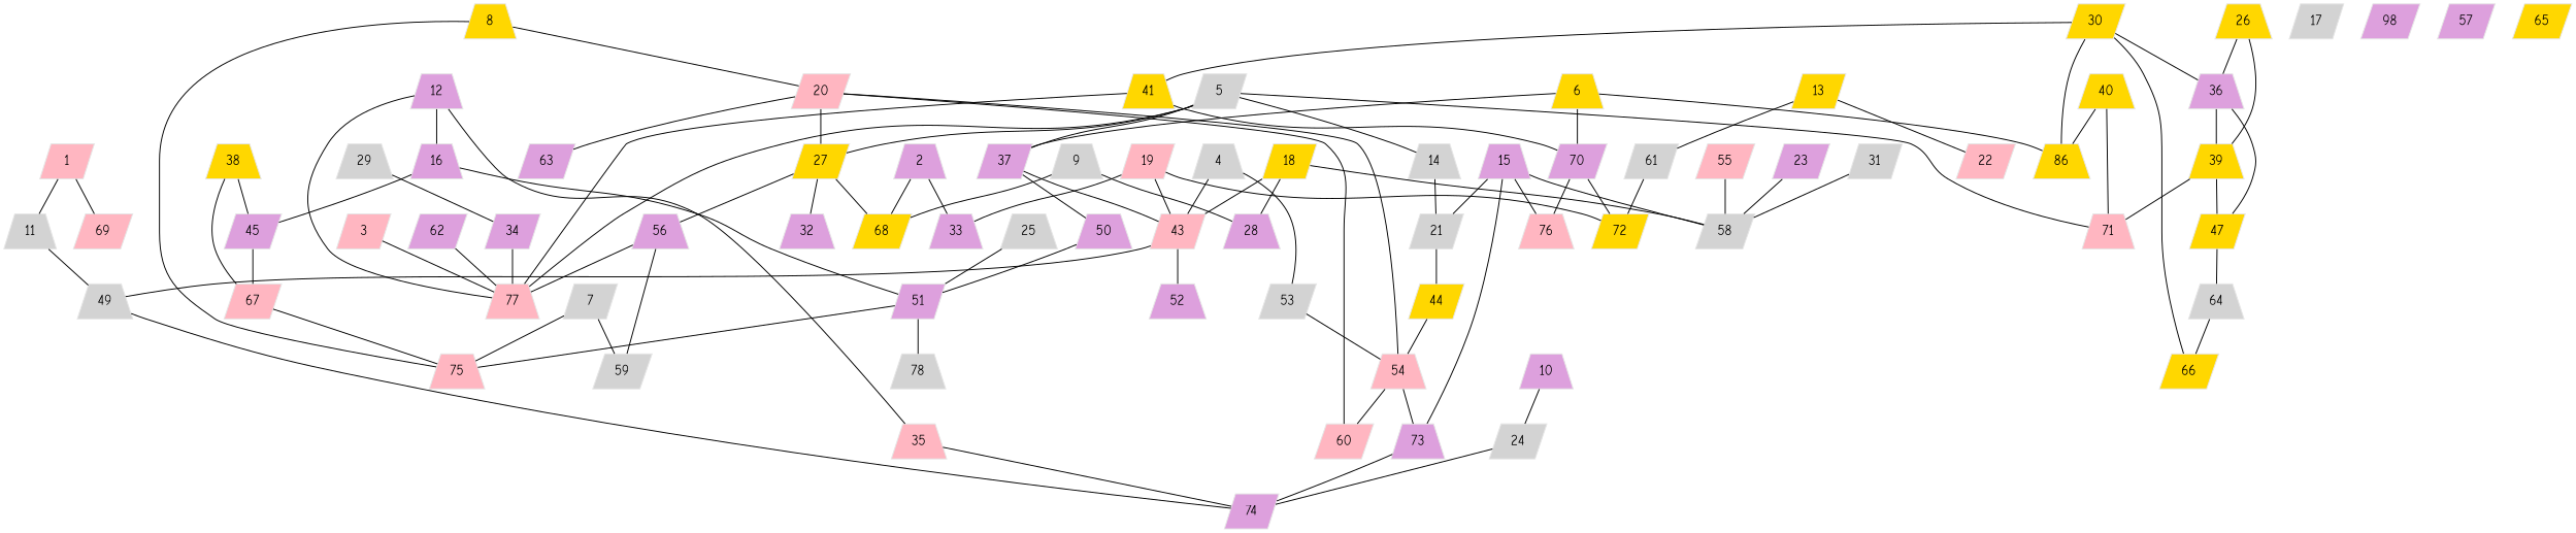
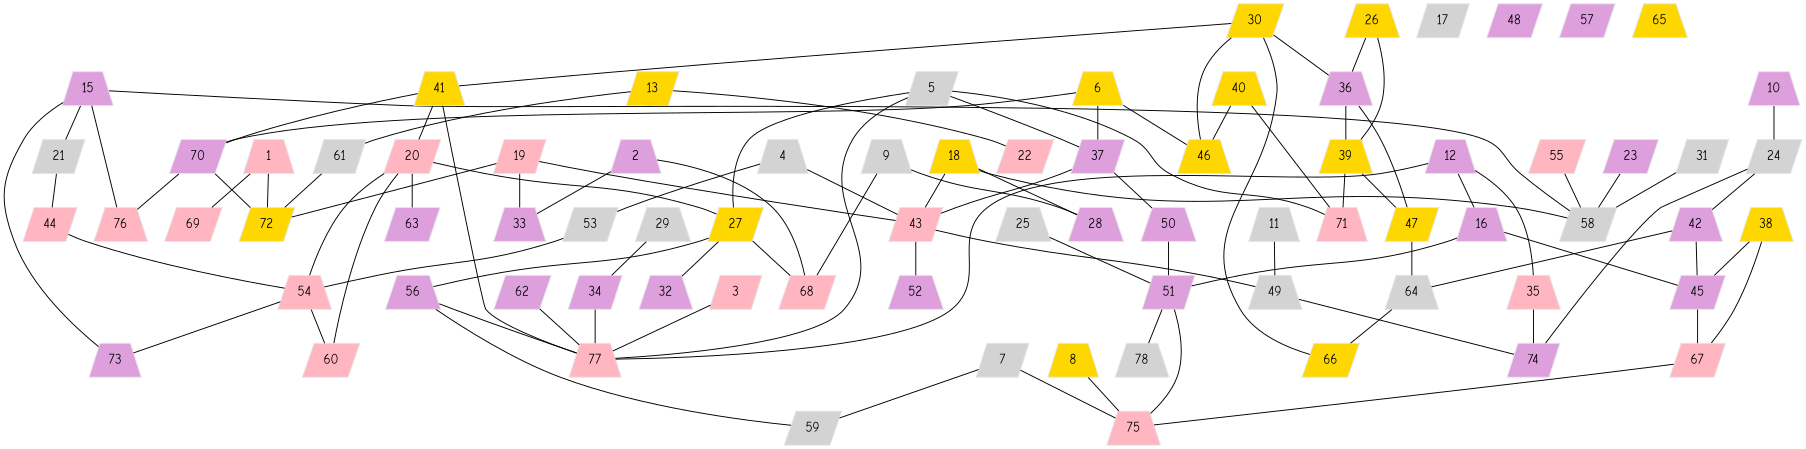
  graph {
    fontname="Comic Neue"
    node [color=gray90 fillcolor=plum fontname="Comic Neue" shape=parallelogram style=filled]
    edge [fontname="Comic Neue"]
-   1 [fillcolor=lightpink]
+   1 [fillcolor=lightpink shape=trapezium]
    69 [fillcolor=lightpink]
    72 [fillcolor=gold]
    2 [shape=trapezium]
    33 [shape=trapezium]
-   68 [fillcolor=gold]
+   68 [fillcolor=lightpink]
    3 [fillcolor=lightpink]
    77 [fillcolor=lightpink shape=trapezium]
    4 [fillcolor=lightgrey shape=trapezium]
    43 [fillcolor=lightpink]
    53 [fillcolor=lightgrey]
    49 [fillcolor=lightgrey shape=trapezium]
    52 [shape=trapezium]
    54 [fillcolor=lightpink shape=trapezium]
    5 [fillcolor=lightgrey]
-   14 [fillcolor=lightgrey shape=trapezium]
    27 [fillcolor=gold]
    37
    71 [fillcolor=lightpink shape=trapezium]
    21 [fillcolor=lightgrey]
    32 [shape=trapezium]
    56 [shape=trapezium]
    50 [shape=trapezium]
    6 [fillcolor=gold shape=trapezium]
-   46 [fillcolor=gold shape=trapezium label=86]
+   46 [fillcolor=gold shape=trapezium]
    70
    76 [fillcolor=lightpink shape=trapezium]
    7 [fillcolor=lightgrey]
    59 [fillcolor=lightgrey]
    75 [fillcolor=lightpink shape=trapezium]
    8 [fillcolor=gold shape=trapezium]
    20 [fillcolor=lightpink]
    60 [fillcolor=lightpink]
    63
    9 [fillcolor=lightgrey shape=trapezium]
    28 [shape=trapezium]
    10 [shape=trapezium]
    24 [fillcolor=lightgrey]
+   42 [shape=trapezium]
    74
    11 [fillcolor=lightgrey shape=trapezium]
    12 [shape=trapezium]
    16 [shape=trapezium]
    35 [fillcolor=lightpink shape=trapezium]
    45
    51
    13 [fillcolor=gold]
    22 [fillcolor=lightpink]
    61 [fillcolor=lightgrey]
-   44 [fillcolor=gold]
+   44 [fillcolor=lightpink]
    15 [shape=trapezium]
    58 [fillcolor=lightgrey]
    73 [shape=trapezium]
    67 [fillcolor=lightpink]
    78 [fillcolor=lightgrey shape=trapezium]
    17 [fillcolor=lightgrey]
-   18 [fillcolor=gold]
+   18 [fillcolor=gold shape=trapezium]
    19 [fillcolor=lightpink]
    23
    64 [fillcolor=lightgrey shape=trapezium]
    25 [fillcolor=lightgrey shape=trapezium]
    26 [fillcolor=gold shape=trapezium]
    36 [shape=trapezium]
    39 [fillcolor=gold shape=trapezium]
    47 [fillcolor=gold]
    29 [fillcolor=lightgrey shape=trapezium]
    34
    30 [fillcolor=gold]
    41 [fillcolor=gold shape=trapezium]
    66 [fillcolor=gold]
    31 [fillcolor=lightgrey]
    38 [fillcolor=gold shape=trapezium]
    40 [fillcolor=gold shape=trapezium]
-   48 [label=98]
+   48
    55 [fillcolor=lightpink]
    57
    62
-   65 [fillcolor=gold]
+   65 [fillcolor=gold shape=trapezium]
    1 -- 69
-   1 -- 11
+   1 -- 72
    2 -- 33
    2 -- 68
    3 -- 77
    4 -- 43
    4 -- 53
    43 -- 49
    43 -- 52
    53 -- 54
    49 -- 74
    54 -- 60
    54 -- 73
    5 -- 77
-   5 -- 14
    5 -- 27
    5 -- 37
    5 -- 71
-   14 -- 21
    27 -- 68
    27 -- 32
    27 -- 56
    37 -- 43
    37 -- 50
    21 -- 44
    56 -- 77
    56 -- 59
    50 -- 51
    6 -- 37
    6 -- 46
    6 -- 70
    70 -- 72
    70 -- 76
    7 -- 59
    7 -- 75
    8 -- 75
-   8 -- 20
+   41 -- 20
    20 -- 54
    20 -- 27
    20 -- 60
    20 -- 63
    9 -- 68
    9 -- 28
    10 -- 24
+   24 -- 42
    24 -- 74
+   42 -- 45
+   42 -- 64
    11 -- 49
    12 -- 77
    12 -- 16
    12 -- 35
    16 -- 45
    16 -- 51
    35 -- 74
    45 -- 67
    51 -- 75
    51 -- 78
    13 -- 22
    13 -- 61
    61 -- 72
    44 -- 54
    15 -- 21
    15 -- 76
    15 -- 58
    15 -- 73
-   73 -- 74
    67 -- 75
    18 -- 43
    18 -- 28
    18 -- 58
    19 -- 72
    19 -- 33
    19 -- 43
    23 -- 58
    64 -- 66
    25 -- 51
    26 -- 36
    26 -- 39
    36 -- 39
    36 -- 47
    39 -- 71
    39 -- 47
    47 -- 64
    29 -- 34
    34 -- 77
    30 -- 46
    30 -- 36
    30 -- 41
    30 -- 66
    41 -- 77
    41 -- 70
    31 -- 58
    38 -- 45
    38 -- 67
    40 -- 71
    40 -- 46
    55 -- 58
    62 -- 77
  }
